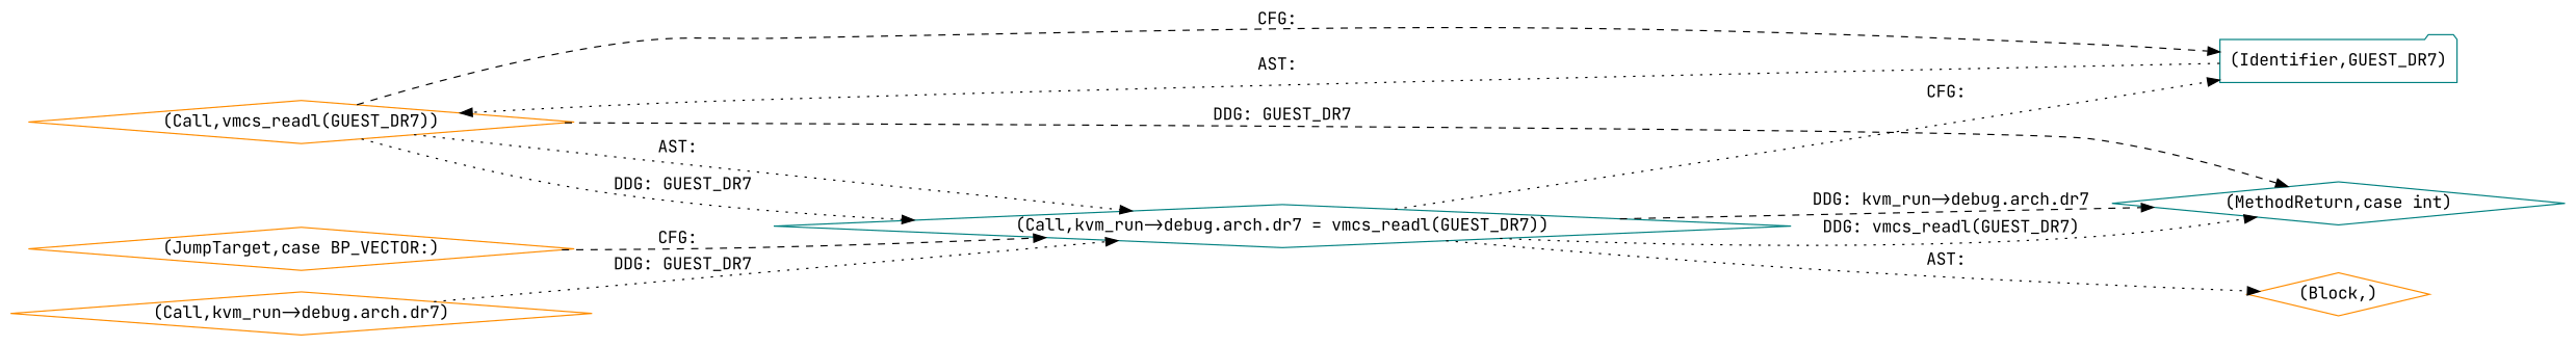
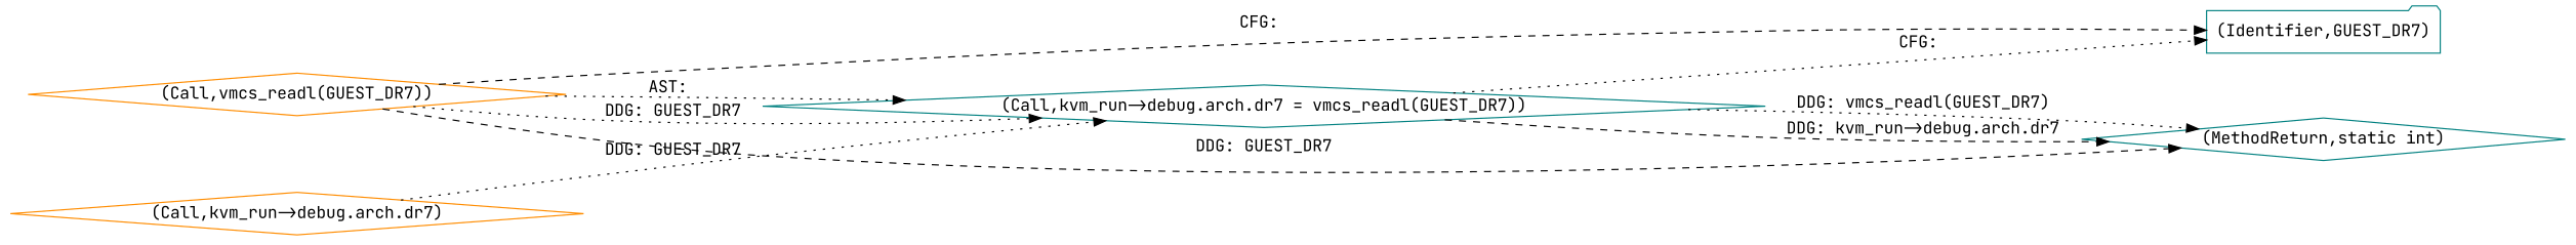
  digraph {
    fontname="JetBrains Mono"
    rankdir=LR
    node [color=darkorange fontname="JetBrains Mono" shape=diamond]
    edge [fontname="JetBrains Mono" style=dotted]
    n1 [label="(Call,vmcs_readl(GUEST_DR7))"]
    n2 [color=teal label="(Call,kvm_run->debug.arch.dr7 = vmcs_readl(GUEST_DR7))"]
-   n3 [color=teal label="(MethodReturn,case int)"]
+   n3 [color=teal label="(MethodReturn,static int)"]
    n4 [color=teal label="(Identifier,GUEST_DR7)" shape=folder]
-   n5 [label="(Block,)"]
    n6 [label="(Call,kvm_run->debug.arch.dr7)"]
-   n7 [label="(JumpTarget,case BP_VECTOR:)"]
    n1 -> n2 [label="AST: "]
    n1 -> n2 [label="DDG: GUEST_DR7"]
    n1 -> n3 [label="DDG: GUEST_DR7" style=dashed]
    n1 -> n4 [label="CFG: " style=dashed]
    n2 -> n3 [label="DDG: kvm_run->debug.arch.dr7" style=dashed]
    n2 -> n3 [label="DDG: vmcs_readl(GUEST_DR7)"]
    n2 -> n4 [label="CFG: "]
-   n2 -> n5 [label="AST: "]
-   n4 -> n1 [label="AST: "]
    n6 -> n2 [label="DDG: GUEST_DR7"]
-   n7 -> n2 [label="CFG: " style=dashed]
  }
